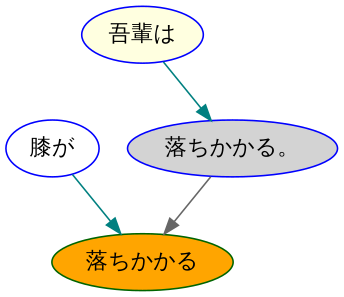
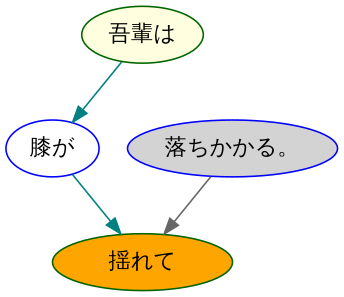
  digraph {
    fontname="Roboto Mono"
    node [color=blue fontname="Roboto Mono" style=filled]
    edge [color=teal fontname="Roboto Mono"]
    n1 [fillcolor=white label="膝が"]
-   n2 [color=darkgreen fillcolor=orange label="落ちかかる"]
+   n2 [color=darkgreen fillcolor=orange label="揺れて"]
    n3 [fillcolor=lightgrey label="落ちかかる。"]
-   n4 [fillcolor=lightyellow label="吾輩は"]
+   n4 [color=darkgreen fillcolor=lightyellow label="吾輩は"]
    n1 -> n2
    n3 -> n2 [color=gray40]
-   n4 -> n3
+   n4 -> n1
  }
